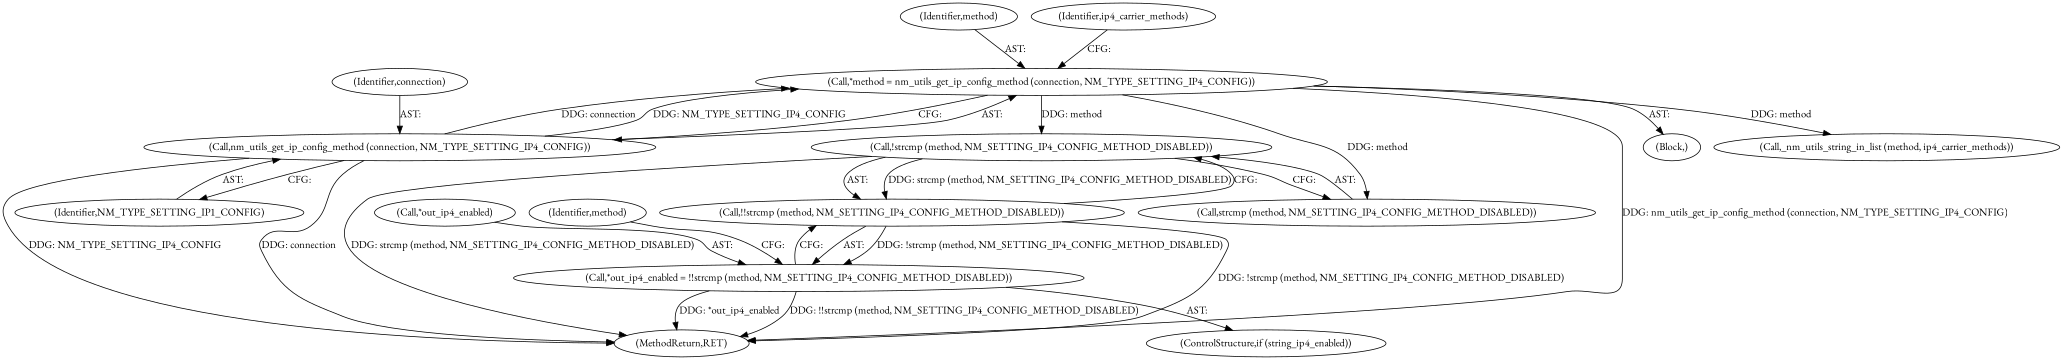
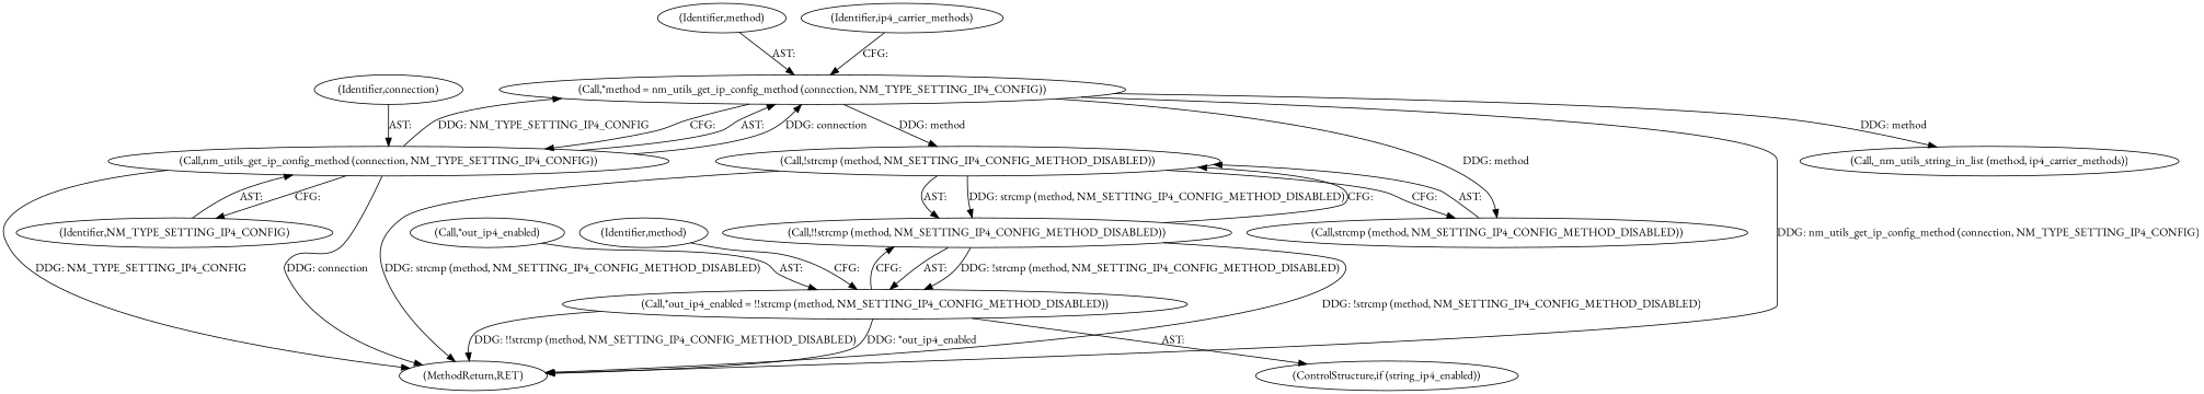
  digraph {
    fontname="EB Garamond"
    node [fontname="EB Garamond"]
    edge [fontname="EB Garamond"]
    n1 [label="(Call,!strcmp (method, NM_SETTING_IP4_CONFIG_METHOD_DISABLED))"]
    n2 [label="(Call,!!strcmp (method, NM_SETTING_IP4_CONFIG_METHOD_DISABLED))"]
    n3 [label="(Call,strcmp (method, NM_SETTING_IP4_CONFIG_METHOD_DISABLED))"]
    n4 [label="(MethodReturn,RET)"]
    n5 [label="(Call,*out_ip4_enabled = !!strcmp (method, NM_SETTING_IP4_CONFIG_METHOD_DISABLED))"]
    n6 [label="(Call,*method = nm_utils_get_ip_config_method (connection, NM_TYPE_SETTING_IP4_CONFIG))"]
    n7 [label="(Call,nm_utils_get_ip_config_method (connection, NM_TYPE_SETTING_IP4_CONFIG))"]
-   n8 [label="(Block,)"]
    n9 [label="(Call,_nm_utils_string_in_list (method, ip4_carrier_methods))"]
-   n10 [label="(Identifier,NM_TYPE_SETTING_IP1_CONFIG)"]
+   n10 [label="(Identifier,NM_TYPE_SETTING_IP4_CONFIG)"]
    n11 [label="(ControlStructure,if (string_ip4_enabled))"]
    n12 [label="(Call,*out_ip4_enabled)"]
    n13 [label="(Identifier,method)"]
    n14 [label="(Identifier,connection)"]
    n15 [label="(Identifier,method)"]
    n16 [label="(Identifier,ip4_carrier_methods)"]
    n1 -> n2 [label="AST: "]
    n1 -> n2 [label="DDG: strcmp (method, NM_SETTING_IP4_CONFIG_METHOD_DISABLED)"]
    n1 -> n3 [label="CFG: "]
    n1 -> n4 [label="DDG: strcmp (method, NM_SETTING_IP4_CONFIG_METHOD_DISABLED)"]
    n2 -> n1 [label="CFG: "]
    n2 -> n4 [label="DDG: !strcmp (method, NM_SETTING_IP4_CONFIG_METHOD_DISABLED)"]
    n2 -> n5 [label="AST: "]
    n2 -> n5 [label="DDG: !strcmp (method, NM_SETTING_IP4_CONFIG_METHOD_DISABLED)"]
    n3 -> n1 [label="AST: "]
    n5 -> n2 [label="CFG: "]
    n5 -> n4 [label="DDG: !!strcmp (method, NM_SETTING_IP4_CONFIG_METHOD_DISABLED)"]
    n5 -> n4 [label="DDG: *out_ip4_enabled"]
    n5 -> n11 [label="AST: "]
    n6 -> n1 [label="DDG: method"]
    n6 -> n3 [label="DDG: method"]
    n6 -> n4 [label="DDG: nm_utils_get_ip_config_method (connection, NM_TYPE_SETTING_IP4_CONFIG)"]
    n6 -> n7 [label="CFG: "]
-   n6 -> n8 [label="AST: "]
    n6 -> n9 [label="DDG: method"]
    n7 -> n4 [label="DDG: NM_TYPE_SETTING_IP4_CONFIG"]
    n7 -> n4 [label="DDG: connection"]
    n7 -> n6 [label="AST: "]
    n7 -> n6 [label="DDG: connection"]
    n7 -> n6 [label="DDG: NM_TYPE_SETTING_IP4_CONFIG"]
    n7 -> n10 [label="CFG: "]
    n10 -> n7 [label="AST: "]
    n12 -> n5 [label="AST: "]
    n13 -> n6 [label="AST: "]
    n14 -> n7 [label="AST: "]
    n15 -> n5 [label="CFG: "]
    n16 -> n6 [label="CFG: "]
  }
